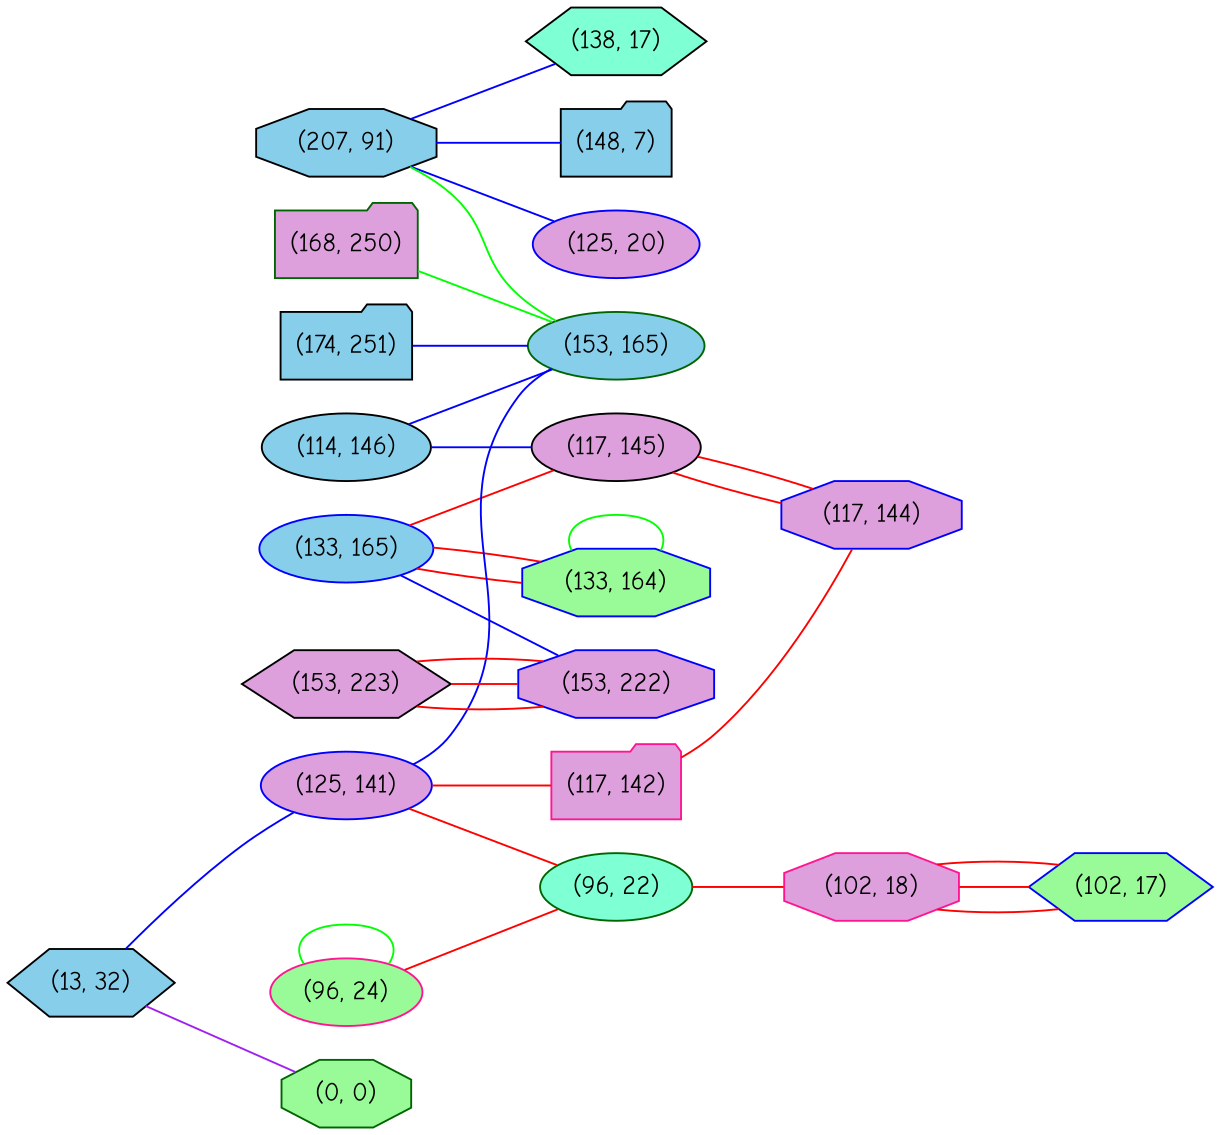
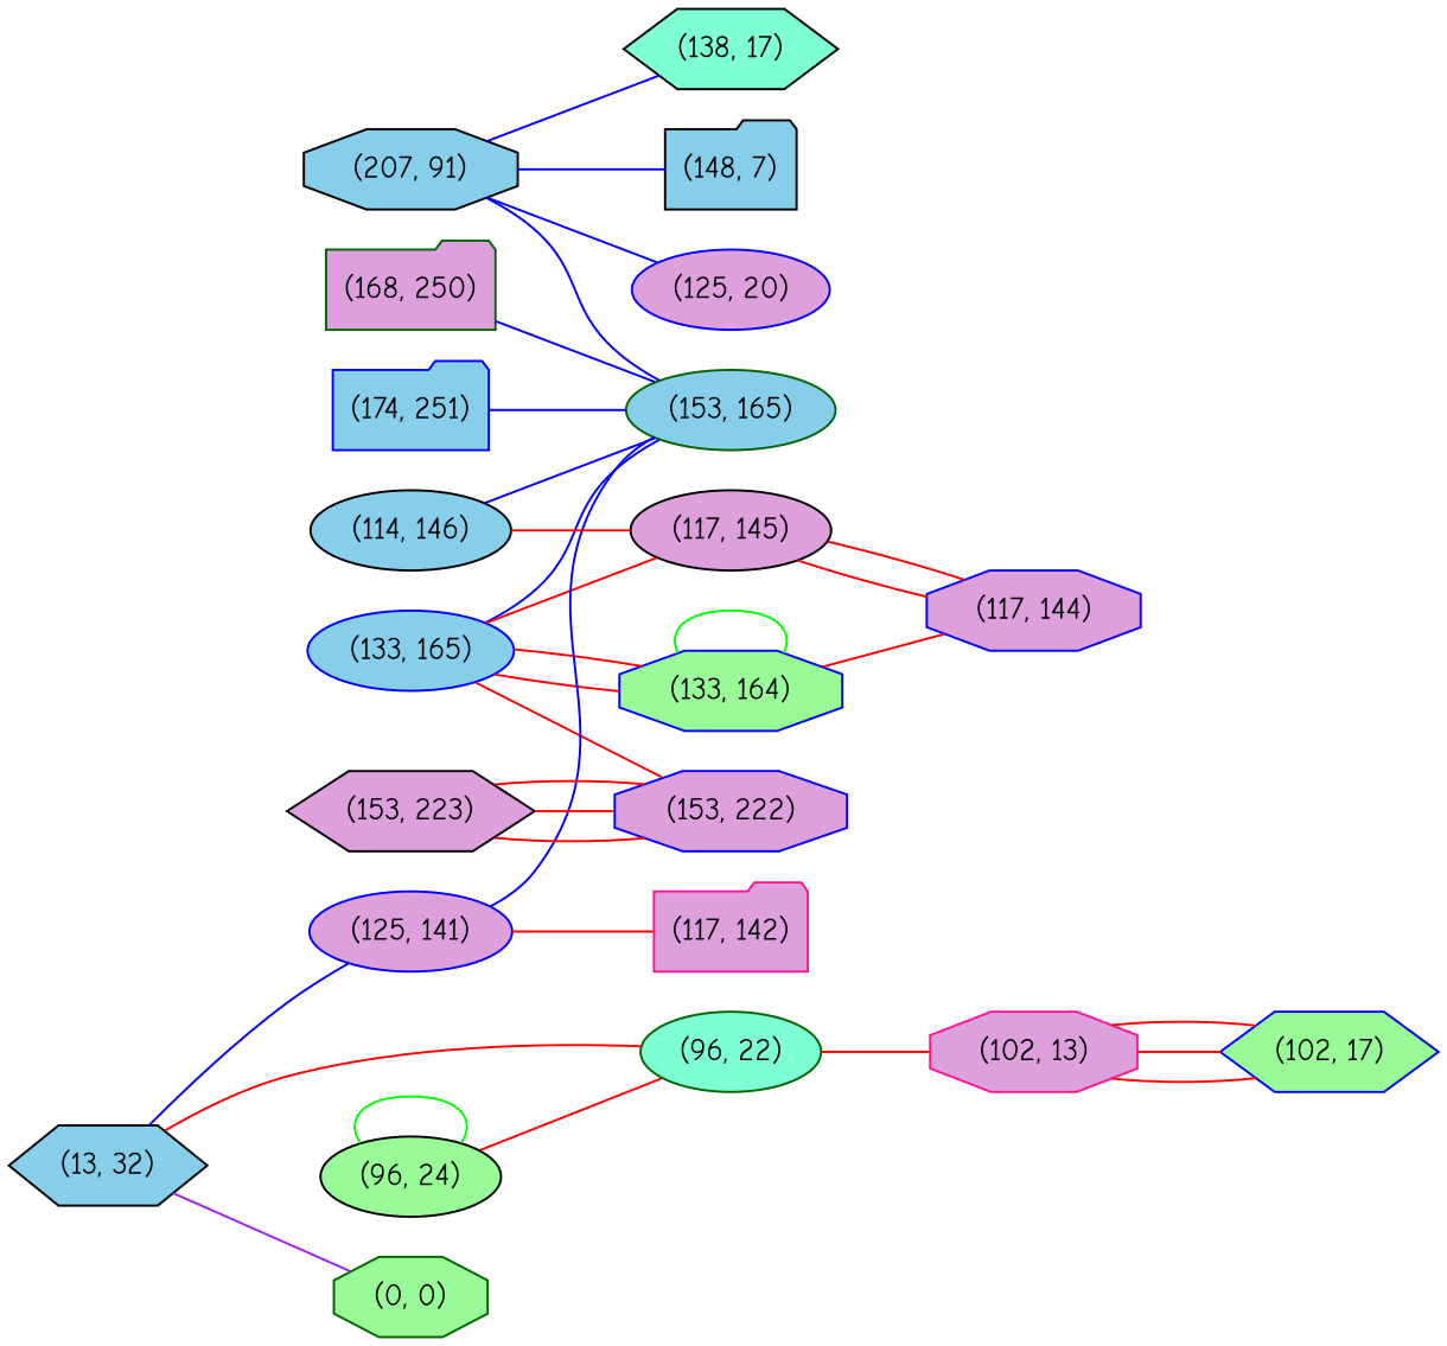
  graph {
    fontname="Comic Neue"
    rankdir=LR
    node [color=black fillcolor=plum fontname="Comic Neue" shape=ellipse style=filled]
    edge [color=red fontname="Comic Neue" weight=1]
    "(207, 91)" [fillcolor=skyblue shape=octagon]
    "(138, 17)" [fillcolor=aquamarine shape=hexagon]
    "(148, 7)" [fillcolor=skyblue shape=folder]
    "(125, 20)" [color=blue]
    "(153, 165)" [color=darkgreen fillcolor=skyblue]
    "(133, 165)" [color=blue fillcolor=skyblue]
    "(133, 164)" [color=blue fillcolor=palegreen shape=octagon]
    "(117, 145)"
    "(153, 222)" [color=blue shape=octagon]
    "(117, 144)" [color=blue shape=octagon]
-   "(96, 24)" [color=deeppink fillcolor=palegreen]
+   "(96, 24)" [fillcolor=palegreen]
    "(96, 22)" [color=darkgreen fillcolor=aquamarine]
-   "(102, 18)" [color=deeppink shape=octagon]
+   "(102, 18)" [color=deeppink shape=octagon label="(102, 13)"]
    "(168, 250)" [color=darkgreen shape=folder]
    "(13, 32)" [fillcolor=skyblue shape=hexagon]
    n16 [color=blue label="(125, 141)"]
    "(0, 0)" [color=darkgreen fillcolor=palegreen shape=octagon]
    "(117, 142)" [color=deeppink shape=folder]
    "(102, 17)" [color=blue fillcolor=palegreen shape=hexagon]
-   "(174, 251)" [fillcolor=skyblue shape=folder]
+   "(174, 251)" [color=blue fillcolor=skyblue shape=folder]
    "(153, 223)" [shape=hexagon]
    "(114, 146)" [fillcolor=skyblue]
    "(207, 91)" -- "(138, 17)" [color=blue weight=3]
    "(207, 91)" -- "(148, 7)" [color=blue weight=3]
    "(207, 91)" -- "(125, 20)" [color=blue weight=3]
-   "(207, 91)" -- "(153, 165)" [color=green weight=3]
+   "(207, 91)" -- "(153, 165)" [color=blue weight=3]
+   "(133, 165)" -- "(153, 165)" [color=blue weight=3]
    "(133, 165)" -- "(133, 164)"
    "(133, 165)" -- "(133, 164)"
    "(133, 165)" -- "(117, 145)"
-   "(133, 165)" -- "(153, 222)" [color=blue]
+   "(133, 165)" -- "(153, 222)"
    "(133, 164)" -- "(133, 164)" [color=green weight=2]
    "(117, 145)" -- "(117, 144)"
    "(117, 145)" -- "(117, 144)"
    "(96, 24)" -- "(96, 24)" [color=green weight=2]
    "(96, 24)" -- "(96, 22)"
    "(96, 22)" -- "(102, 18)"
    "(102, 18)" -- "(102, 17)"
    "(102, 18)" -- "(102, 17)"
    "(102, 18)" -- "(102, 17)"
-   "(168, 250)" -- "(153, 165)" [color=green weight=3]
-   n16 -- "(96, 22)"
+   "(168, 250)" -- "(153, 165)" [color=blue weight=3]
+   "(13, 32)" -- "(96, 22)"
    "(13, 32)" -- n16 [color=blue weight=3]
    "(13, 32)" -- "(0, 0)" [color=purple weight=4]
    n16 -- "(153, 165)" [color=blue weight=3]
    n16 -- "(117, 142)"
-   "(117, 142)" -- "(117, 144)"
+   "(133, 164)" -- "(117, 144)"
    "(174, 251)" -- "(153, 165)" [color=blue weight=3]
    "(153, 223)" -- "(153, 222)"
    "(153, 223)" -- "(153, 222)"
    "(153, 223)" -- "(153, 222)"
    "(114, 146)" -- "(153, 165)" [color=blue weight=3]
-   "(114, 146)" -- "(117, 145)" [color=blue]
+   "(114, 146)" -- "(117, 145)"
  }
